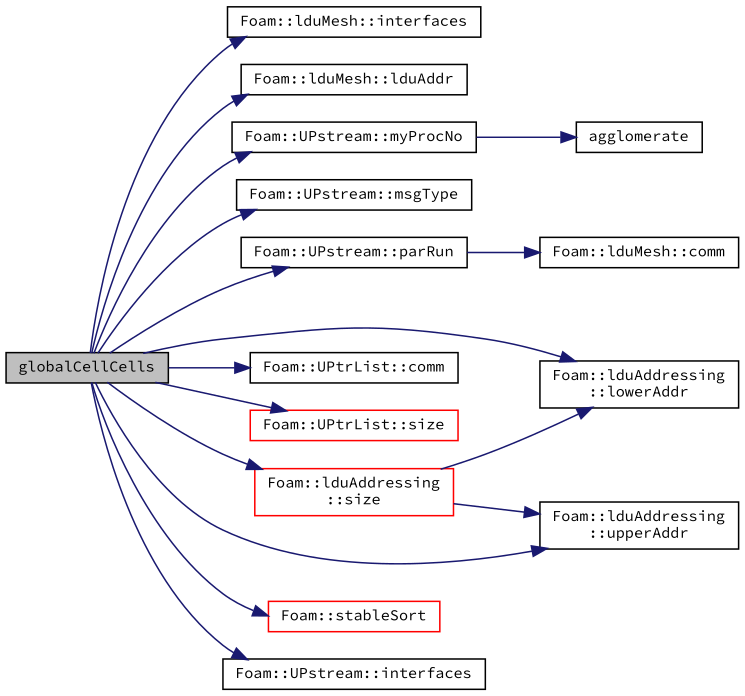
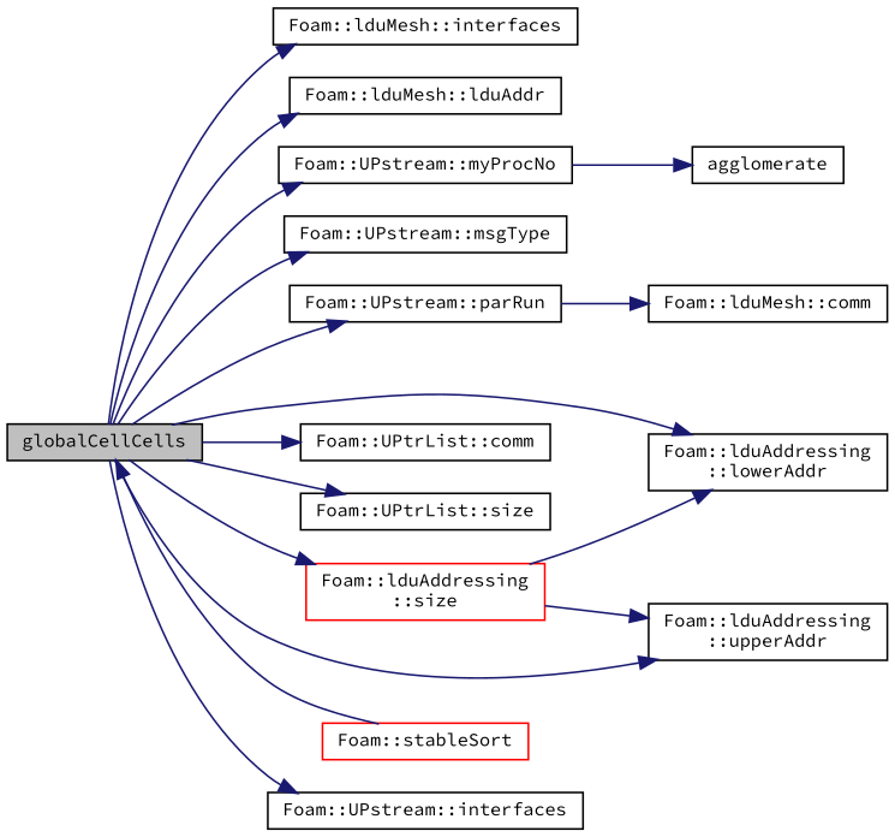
  digraph {
    fontname="Source Code Pro"
    rankdir=LR
    node [color=black fontname="Source Code Pro" fontsize=10 shape=record]
    edge [color=midnightblue fontname="Source Code Pro" fontsize=10 labelfontname=Helvetica labelfontsize=10 style=solid]
    n1 [fillcolor=grey75 fontcolor=black height=0.2 label=globalCellCells style=filled width=0.4]
    n2 [height=0.2 label="Foam::lduMesh::interfaces" width=0.4]
    n3 [height=0.2 label="Foam::lduMesh::lduAddr" width=0.4]
    n4 [height=0.2 label="Foam::lduAddressing\l::lowerAddr" width=0.4]
    n5 [height=0.2 label="Foam::UPstream::msgType" width=0.4]
    n6 [height=0.2 label="Foam::UPstream::myProcNo" width=0.4]
    n7 [height=0.2 label="Foam::UPstream::parRun" width=0.4]
    n8 [height=0.2 label="Foam::UPtrList::comm" width=0.4]
-   n9 [color=red height=0.2 label="Foam::UPtrList::size" width=0.4]
+   n9 [height=0.2 label="Foam::UPtrList::size" width=0.4]
    n10 [color=red height=0.2 label="Foam::lduAddressing\l::size" width=0.4]
    n11 [height=0.2 label="Foam::lduAddressing\l::upperAddr" width=0.4]
    n12 [color=red height=0.2 label="Foam::stableSort" width=0.4]
    n13 [height=0.2 label="Foam::UPstream::interfaces" width=0.4]
    n14 [height=0.2 label=agglomerate width=0.4]
    n15 [height=0.2 label="Foam::lduMesh::comm" width=0.4]
    n1 -> n2
    n1 -> n3
    n1 -> n4
    n1 -> n5
    n1 -> n6
    n1 -> n7
    n1 -> n8
    n1 -> n9
    n1 -> n10
    n1 -> n11
-   n1 -> n12
+   n12 -> n1
    n1 -> n13
    n6 -> n14
    n7 -> n15
    n10 -> n4
    n10 -> n11
  }
